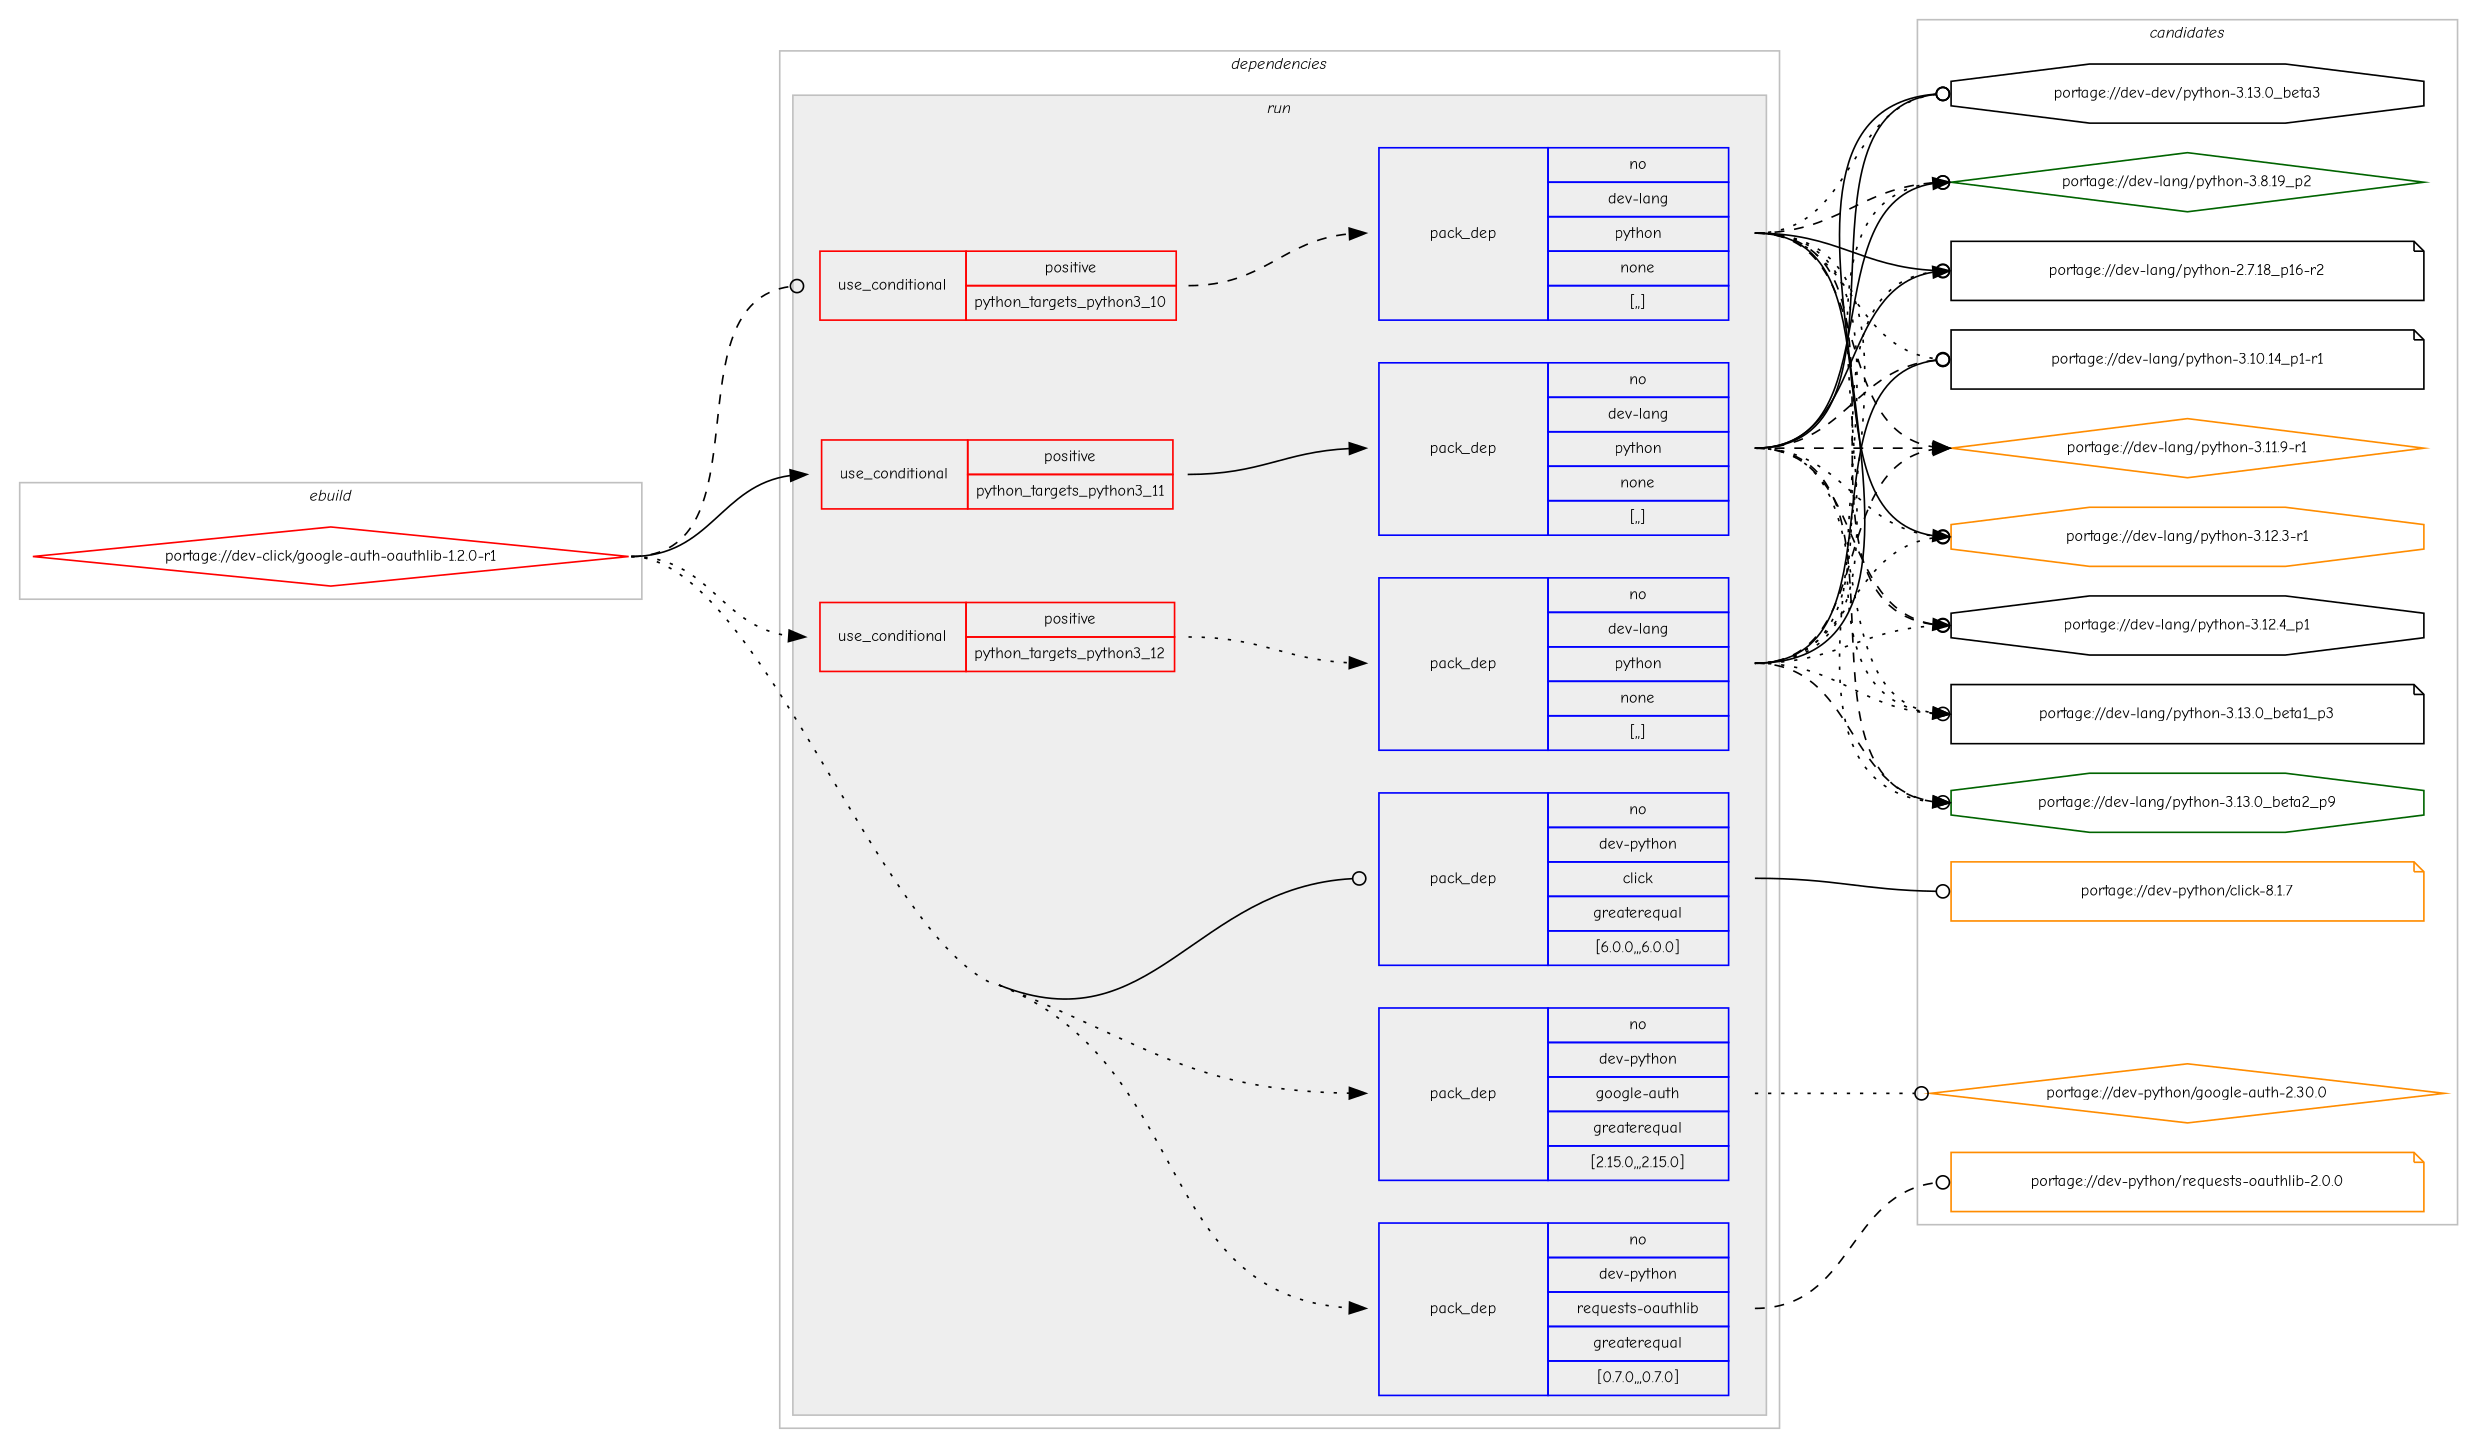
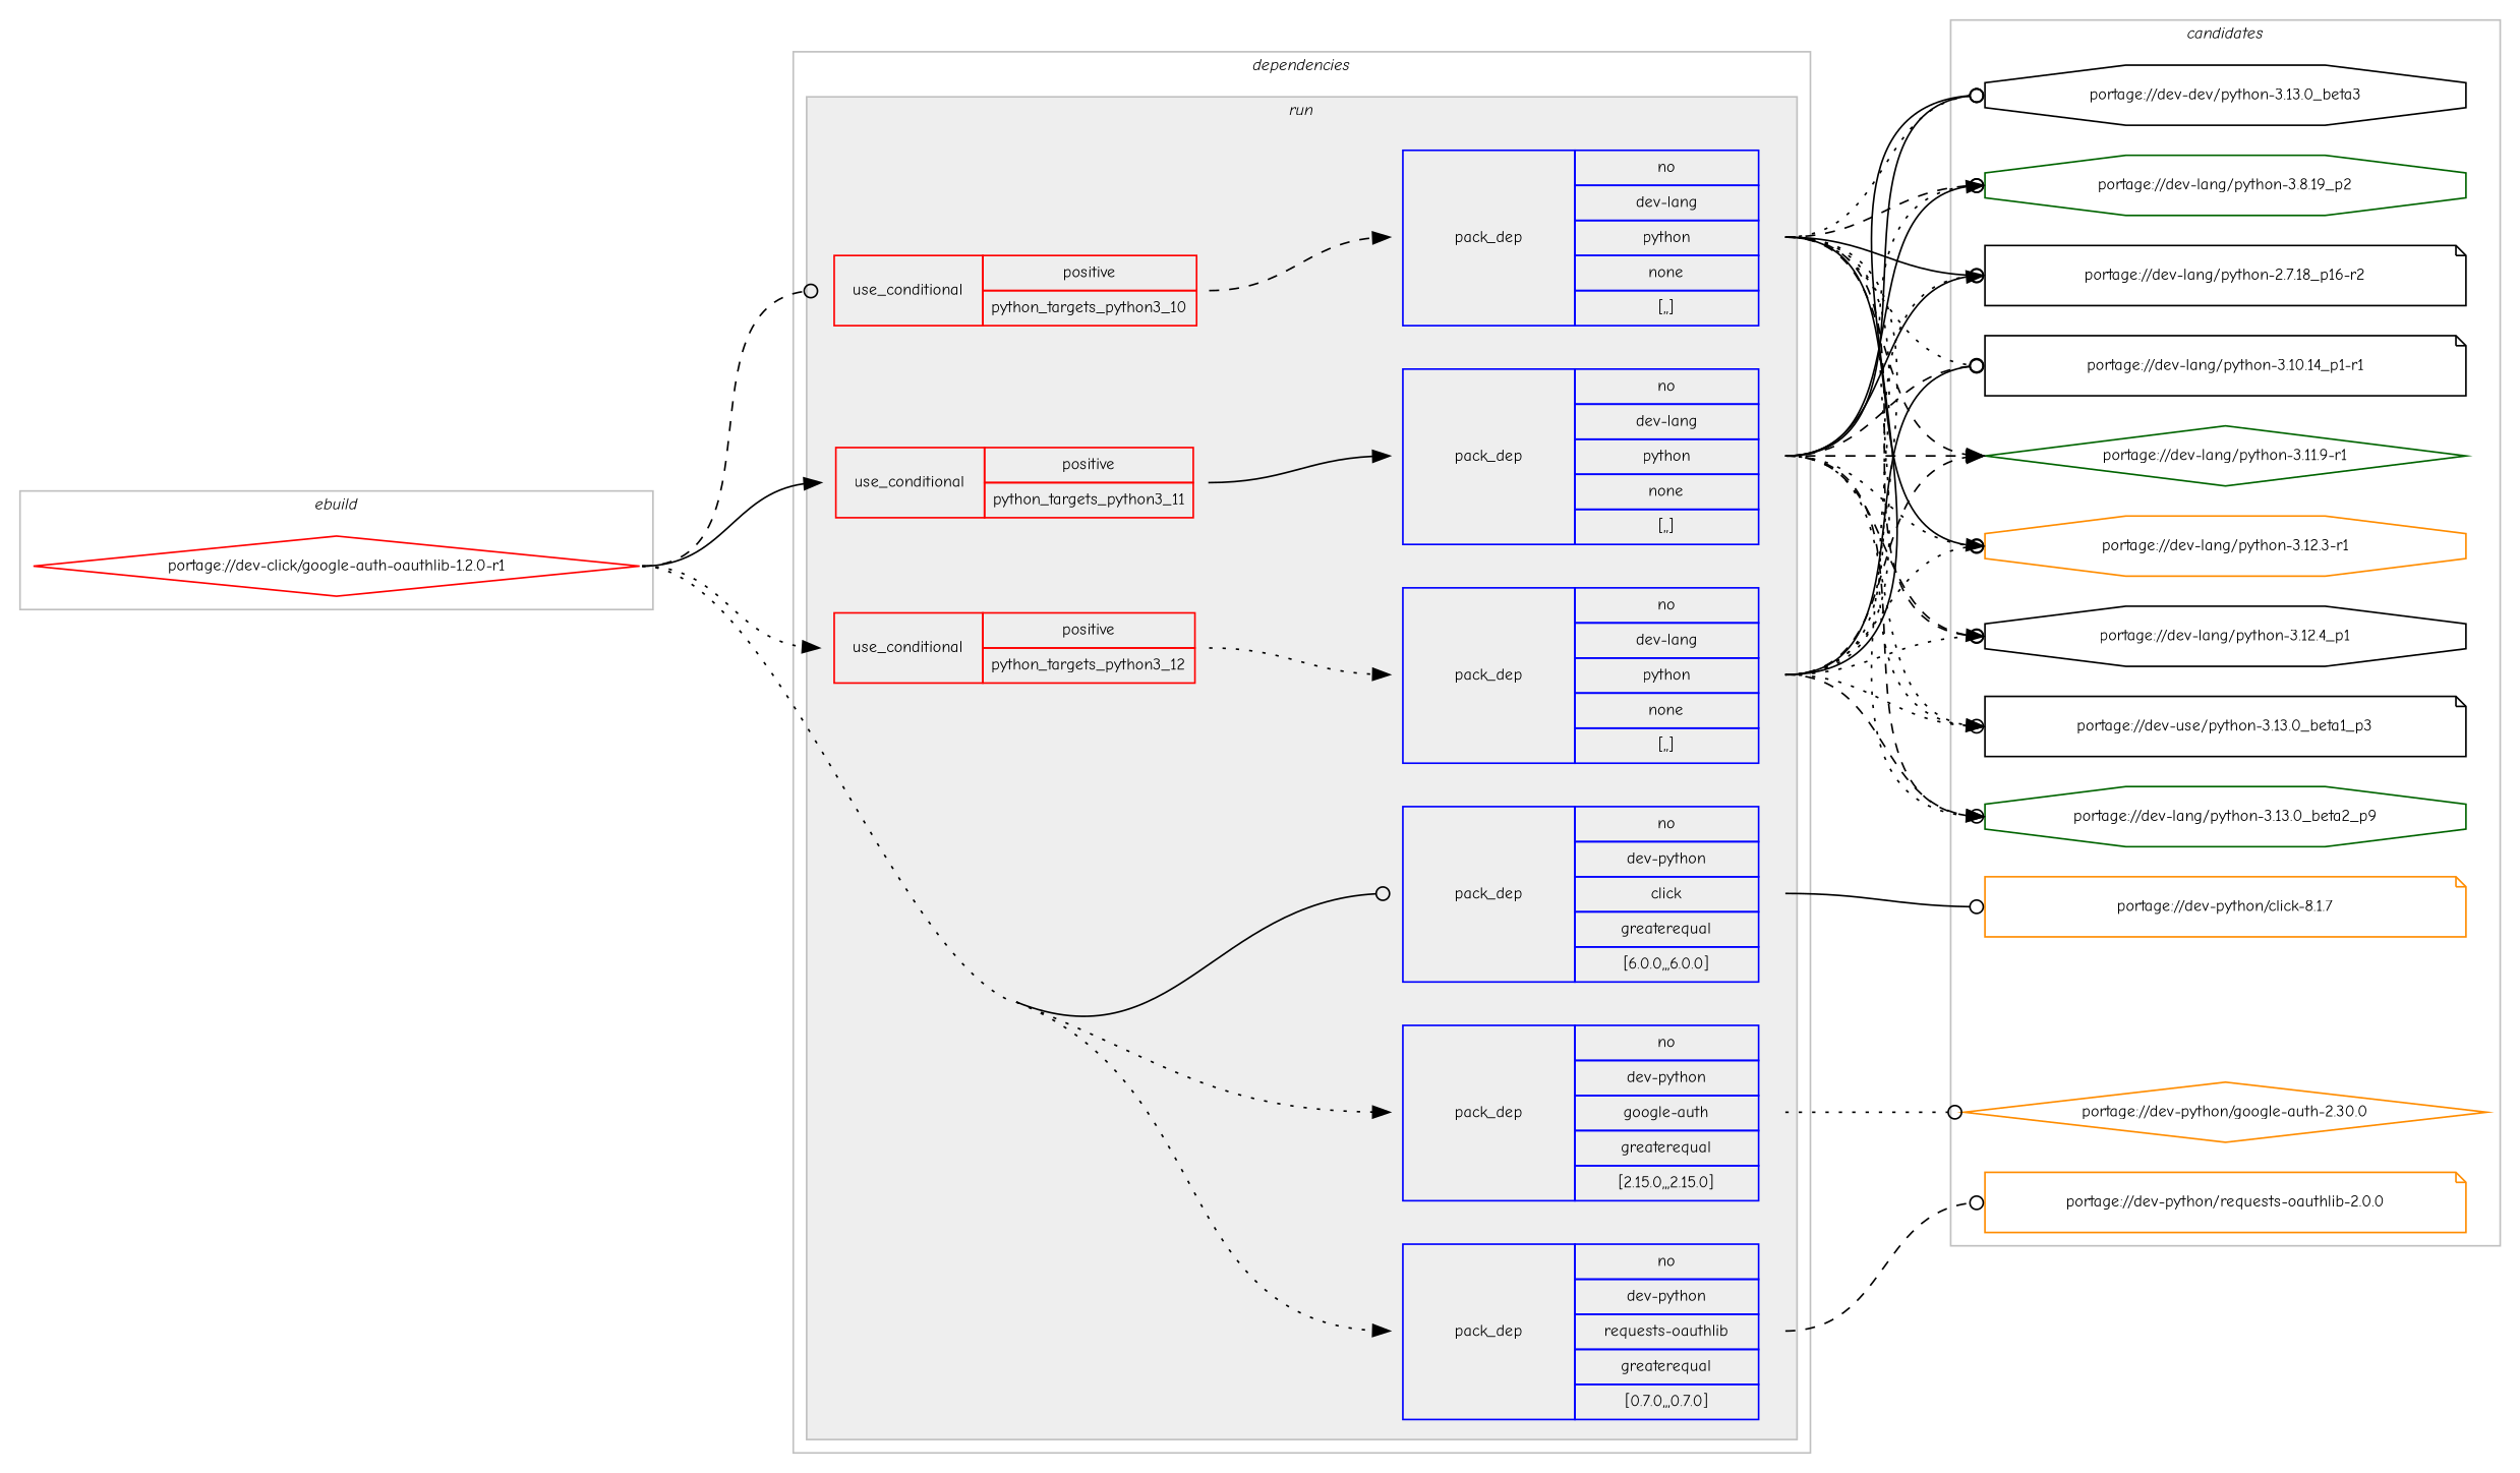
  digraph {
    compound=true
    concentrate=true
    fontname="Comic Neue"
    fontsize=10
    newrank=true
    rankdir=LR
    ranksep=1.5
    node [color=blue fontname="Comic Neue" fontsize=10 shape=none]
    edge [arrowhead=odot fontname="Comic Neue" headport=w style=dotted tailport=e weight=100]
    n1 [color=red label="portage://dev-click/google-auth-oauthlib-1.2.0-r1" shape=diamond width=4]
    n2 [label=<<TABLE BORDER="0" CELLBORDER="1" CELLSPACING="0" CELLPADDING="4" WIDTH="220"><TR><TD ROWSPAN="6" CELLPADDING="30">pack_dep</TD></TR><TR><TD WIDTH="110">no</TD></TR><TR><TD>dev-lang</TD></TR><TR><TD>python</TD></TR><TR><TD>none</TD></TR><TR><TD>[,,]</TD></TR></TABLE>>]
    n3 [color=red label=<<TABLE BORDER="0" CELLBORDER="1" CELLSPACING="0" CELLPADDING="4"><TR><TD ROWSPAN="3" CELLPADDING="10">use_conditional</TD></TR><TR><TD>positive</TD></TR><TR><TD>python_targets_python3_10</TD></TR></TABLE>>]
    n4 [label=<<TABLE BORDER="0" CELLBORDER="1" CELLSPACING="0" CELLPADDING="4" WIDTH="220"><TR><TD ROWSPAN="6" CELLPADDING="30">pack_dep</TD></TR><TR><TD WIDTH="110">no</TD></TR><TR><TD>dev-lang</TD></TR><TR><TD>python</TD></TR><TR><TD>none</TD></TR><TR><TD>[,,]</TD></TR></TABLE>>]
    n5 [color=red label=<<TABLE BORDER="0" CELLBORDER="1" CELLSPACING="0" CELLPADDING="4"><TR><TD ROWSPAN="3" CELLPADDING="10">use_conditional</TD></TR><TR><TD>positive</TD></TR><TR><TD>python_targets_python3_11</TD></TR></TABLE>>]
    n6 [label=<<TABLE BORDER="0" CELLBORDER="1" CELLSPACING="0" CELLPADDING="4" WIDTH="220"><TR><TD ROWSPAN="6" CELLPADDING="30">pack_dep</TD></TR><TR><TD WIDTH="110">no</TD></TR><TR><TD>dev-lang</TD></TR><TR><TD>python</TD></TR><TR><TD>none</TD></TR><TR><TD>[,,]</TD></TR></TABLE>>]
    n7 [color=red label=<<TABLE BORDER="0" CELLBORDER="1" CELLSPACING="0" CELLPADDING="4"><TR><TD ROWSPAN="3" CELLPADDING="10">use_conditional</TD></TR><TR><TD>positive</TD></TR><TR><TD>python_targets_python3_12</TD></TR></TABLE>>]
    n8 [label=<<TABLE BORDER="0" CELLBORDER="1" CELLSPACING="0" CELLPADDING="4" WIDTH="220"><TR><TD ROWSPAN="6" CELLPADDING="30">pack_dep</TD></TR><TR><TD WIDTH="110">no</TD></TR><TR><TD>dev-python</TD></TR><TR><TD>click</TD></TR><TR><TD>greaterequal</TD></TR><TR><TD>[6.0.0,,,6.0.0]</TD></TR></TABLE>>]
    n9 [label=<<TABLE BORDER="0" CELLBORDER="1" CELLSPACING="0" CELLPADDING="4" WIDTH="220"><TR><TD ROWSPAN="6" CELLPADDING="30">pack_dep</TD></TR><TR><TD WIDTH="110">no</TD></TR><TR><TD>dev-python</TD></TR><TR><TD>google-auth</TD></TR><TR><TD>greaterequal</TD></TR><TR><TD>[2.15.0,,,2.15.0]</TD></TR></TABLE>>]
    n10 [label=<<TABLE BORDER="0" CELLBORDER="1" CELLSPACING="0" CELLPADDING="4" WIDTH="220"><TR><TD ROWSPAN="6" CELLPADDING="30">pack_dep</TD></TR><TR><TD WIDTH="110">no</TD></TR><TR><TD>dev-python</TD></TR><TR><TD>requests-oauthlib</TD></TR><TR><TD>greaterequal</TD></TR><TR><TD>[0.7.0,,,0.7.0]</TD></TR></TABLE>>]
    n11 [color=black label="portage://dev-lang/python-2.7.18_p16-r2" shape=note width=4]
    n12 [color=black label="portage://dev-lang/python-3.10.14_p1-r1" shape=note width=4]
-   n13 [color=darkorange label="portage://dev-lang/python-3.11.9-r1" shape=diamond width=4]
+   n13 [color=darkgreen label="portage://dev-lang/python-3.11.9-r1" shape=diamond width=4]
    n14 [color=darkorange label="portage://dev-lang/python-3.12.3-r1" shape=octagon width=4]
    n15 [color=black label="portage://dev-lang/python-3.12.4_p1" shape=octagon width=4]
-   n16 [color=black label="portage://dev-lang/python-3.13.0_beta1_p3" shape=note width=4]
+   n16 [color=black label="portage://dev-use/python-3.13.0_beta1_p3" shape=note width=4]
    n17 [color=darkgreen label="portage://dev-lang/python-3.13.0_beta2_p9" shape=octagon width=4]
    n18 [color=black label="portage://dev-dev/python-3.13.0_beta3" shape=octagon width=4]
-   n19 [color=darkgreen label="portage://dev-lang/python-3.8.19_p2" shape=diamond width=4]
+   n19 [color=darkgreen label="portage://dev-lang/python-3.8.19_p2" shape=octagon width=4]
    n20 [color=darkorange label="portage://dev-python/click-8.1.7" shape=note width=4]
    n21 [color=darkorange label="portage://dev-python/google-auth-2.30.0" shape=diamond width=4]
    n22 [color=darkorange label="portage://dev-python/requests-oauthlib-2.0.0" shape=note width=4]
    subgraph cluster_1 {
      color=gray
      label=<<i>ebuild</i>>
      rank=same
      n1
    }
    subgraph cluster_2 {
      color=gray
      label=<<i>dependencies</i>>
      subgraph cluster_3 {
        color=gray
        fillcolor="#eeeeee"
        label=<<i>compile</i>>
        style=filled
      }
      subgraph cluster_4 {
        color=gray
        fillcolor="#eeeeee"
        label=<<i>compile and run</i>>
        style=filled
      }
      subgraph cluster_5 {
        color=gray
        fillcolor="#eeeeee"
        label=<<i>run</i>>
        style=filled
        subgraph sub_6 {
          color=gray
          fillcolor="#eeeeee"
          label=<<i>run</i>>
          style=filled
          n3
          subgraph sub_7 {
            color=gray
            fillcolor="#eeeeee"
            label=<<i>run</i>>
            style=filled
            n2
          }
        }
        subgraph sub_8 {
          color=gray
          fillcolor="#eeeeee"
          label=<<i>run</i>>
          style=filled
          n5
          subgraph sub_9 {
            color=gray
            fillcolor="#eeeeee"
            label=<<i>run</i>>
            style=filled
            n4
          }
        }
        subgraph sub_10 {
          color=gray
          fillcolor="#eeeeee"
          label=<<i>run</i>>
          style=filled
          n7
          subgraph sub_11 {
            color=gray
            fillcolor="#eeeeee"
            label=<<i>run</i>>
            style=filled
            n6
          }
        }
        subgraph sub_12 {
          color=gray
          fillcolor="#eeeeee"
          label=<<i>run</i>>
          style=filled
          n8
        }
        subgraph sub_13 {
          color=gray
          fillcolor="#eeeeee"
          label=<<i>run</i>>
          style=filled
          n9
        }
        subgraph sub_14 {
          color=gray
          fillcolor="#eeeeee"
          label=<<i>run</i>>
          style=filled
          n10
        }
      }
    }
    subgraph cluster_15 {
      color=gray
      label=<<i>candidates</i>>
      rank=same
      subgraph sub_16 {
        color=black
        label=<<i>candidates</i>>
        nodesep=1
        rank=same
        n11
        n12
        n13
        n14
        n15
        n16
        n17
        n18
        n19
      }
      subgraph sub_17 {
        color=black
        label=<<i>candidates</i>>
        nodesep=1
        rank=same
        n11
        n12
        n13
        n14
        n15
        n16
        n17
        n18
        n19
      }
      subgraph sub_18 {
        color=black
        label=<<i>candidates</i>>
        nodesep=1
        rank=same
        n11
        n12
        n13
        n14
        n15
        n16
        n17
        n18
        n19
      }
      subgraph sub_19 {
        color=black
        label=<<i>candidates</i>>
        nodesep=1
        rank=same
        n20
      }
      subgraph sub_20 {
        color=black
        label=<<i>candidates</i>>
        nodesep=1
        rank=same
        n21
      }
      subgraph sub_21 {
        color=black
        label=<<i>candidates</i>>
        nodesep=1
        rank=same
        n22
      }
    }
    n1 -> n3 [style=dashed weight=20]
    n1 -> n5 [arrowhead=normal style=solid weight=20]
    n1 -> n7 [arrowhead=normal weight=20]
    n1 -> n8 [style=solid weight=20]
    n1 -> n9 [arrowhead=normal weight=20]
    n1 -> n10 [arrowhead=normal weight=20]
    n2 -> n11 [style=solid]
    n2 -> n12
    n2 -> n13 [arrowhead=normal style=dashed]
    n2 -> n14 [arrowhead=normal style=solid]
    n2 -> n15 [arrowhead=normal style=dashed]
    n2 -> n16 [arrowhead=normal]
    n2 -> n17 [arrowhead=normal]
    n2 -> n18
    n2 -> n19 [style=dashed]
    n3 -> n2 [arrowhead=normal style=dashed weight=20]
    n4 -> n11 [arrowhead=normal style=solid]
    n4 -> n12 [style=dashed]
    n4 -> n13 [arrowhead=normal style=dashed]
    n4 -> n14
    n4 -> n15 [style=dashed]
    n4 -> n16 [arrowhead=normal]
    n4 -> n17 [arrowhead=normal style=dashed]
    n4 -> n18 [style=solid]
    n4 -> n19 [arrowhead=normal style=solid]
    n5 -> n4 [arrowhead=normal style=solid weight=20]
    n6 -> n11
    n6 -> n12 [style=solid]
    n6 -> n13 [arrowhead=normal style=dashed]
    n6 -> n14
    n6 -> n15
    n6 -> n16
    n6 -> n17 [style=dashed]
    n6 -> n18 [style=solid]
    n6 -> n19
    n7 -> n6 [arrowhead=normal weight=20]
    n8 -> n20 [style=solid]
    n9 -> n21
    n10 -> n22 [style=dashed]
  }
